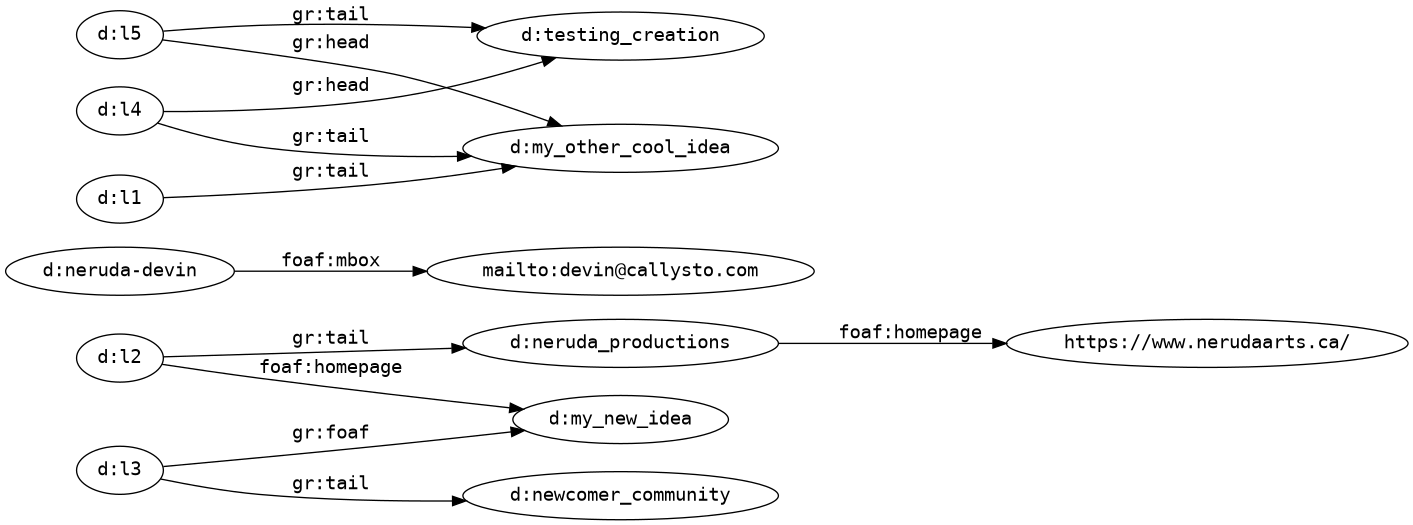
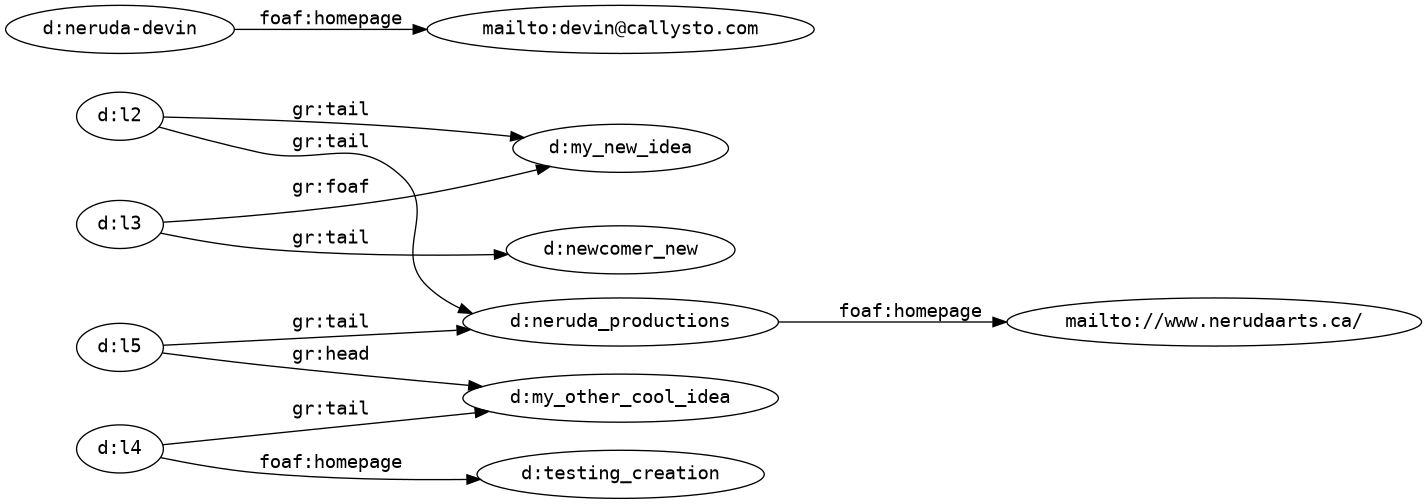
  digraph {
    fontname="DejaVu Sans Mono"
    rankdir=LR
    node [fontname="DejaVu Sans Mono"]
    edge [fontname="DejaVu Sans Mono"]
    "d:l2"
    "d:my_new_idea"
    "d:neruda_productions"
-   "https://www.nerudaarts.ca/"
+   "https://www.nerudaarts.ca/" [label="mailto://www.nerudaarts.ca/"]
    n5 [label="d:neruda-devin"]
    "mailto:devin@callysto.com"
    "d:l5"
    "d:my_other_cool_idea"
    "d:l3"
-   "d:newcomer_community"
-   "d:l1"
+   "d:newcomer_community" [label="d:newcomer_new"]
    "d:l4"
    "d:testing_creation"
-   "d:l2" -> "d:my_new_idea" [label="foaf:homepage"]
+   "d:l2" -> "d:my_new_idea" [label="gr:tail"]
    "d:l2" -> "d:neruda_productions" [label="gr:tail"]
    "d:neruda_productions" -> "https://www.nerudaarts.ca/" [label="foaf:homepage"]
-   n5 -> "mailto:devin@callysto.com" [label="foaf:mbox"]
-   "d:l5" -> "d:testing_creation" [label="gr:tail"]
+   n5 -> "mailto:devin@callysto.com" [label="foaf:homepage"]
+   "d:l5" -> "d:neruda_productions" [label="gr:tail"]
    "d:l5" -> "d:my_other_cool_idea" [label="gr:head"]
    "d:l3" -> "d:my_new_idea" [label="gr:foaf"]
    "d:l3" -> "d:newcomer_community" [label="gr:tail"]
-   "d:l1" -> "d:my_other_cool_idea" [label="gr:tail"]
    "d:l4" -> "d:my_other_cool_idea" [label="gr:tail"]
-   "d:l4" -> "d:testing_creation" [label="gr:head"]
+   "d:l4" -> "d:testing_creation" [label="foaf:homepage"]
  }
